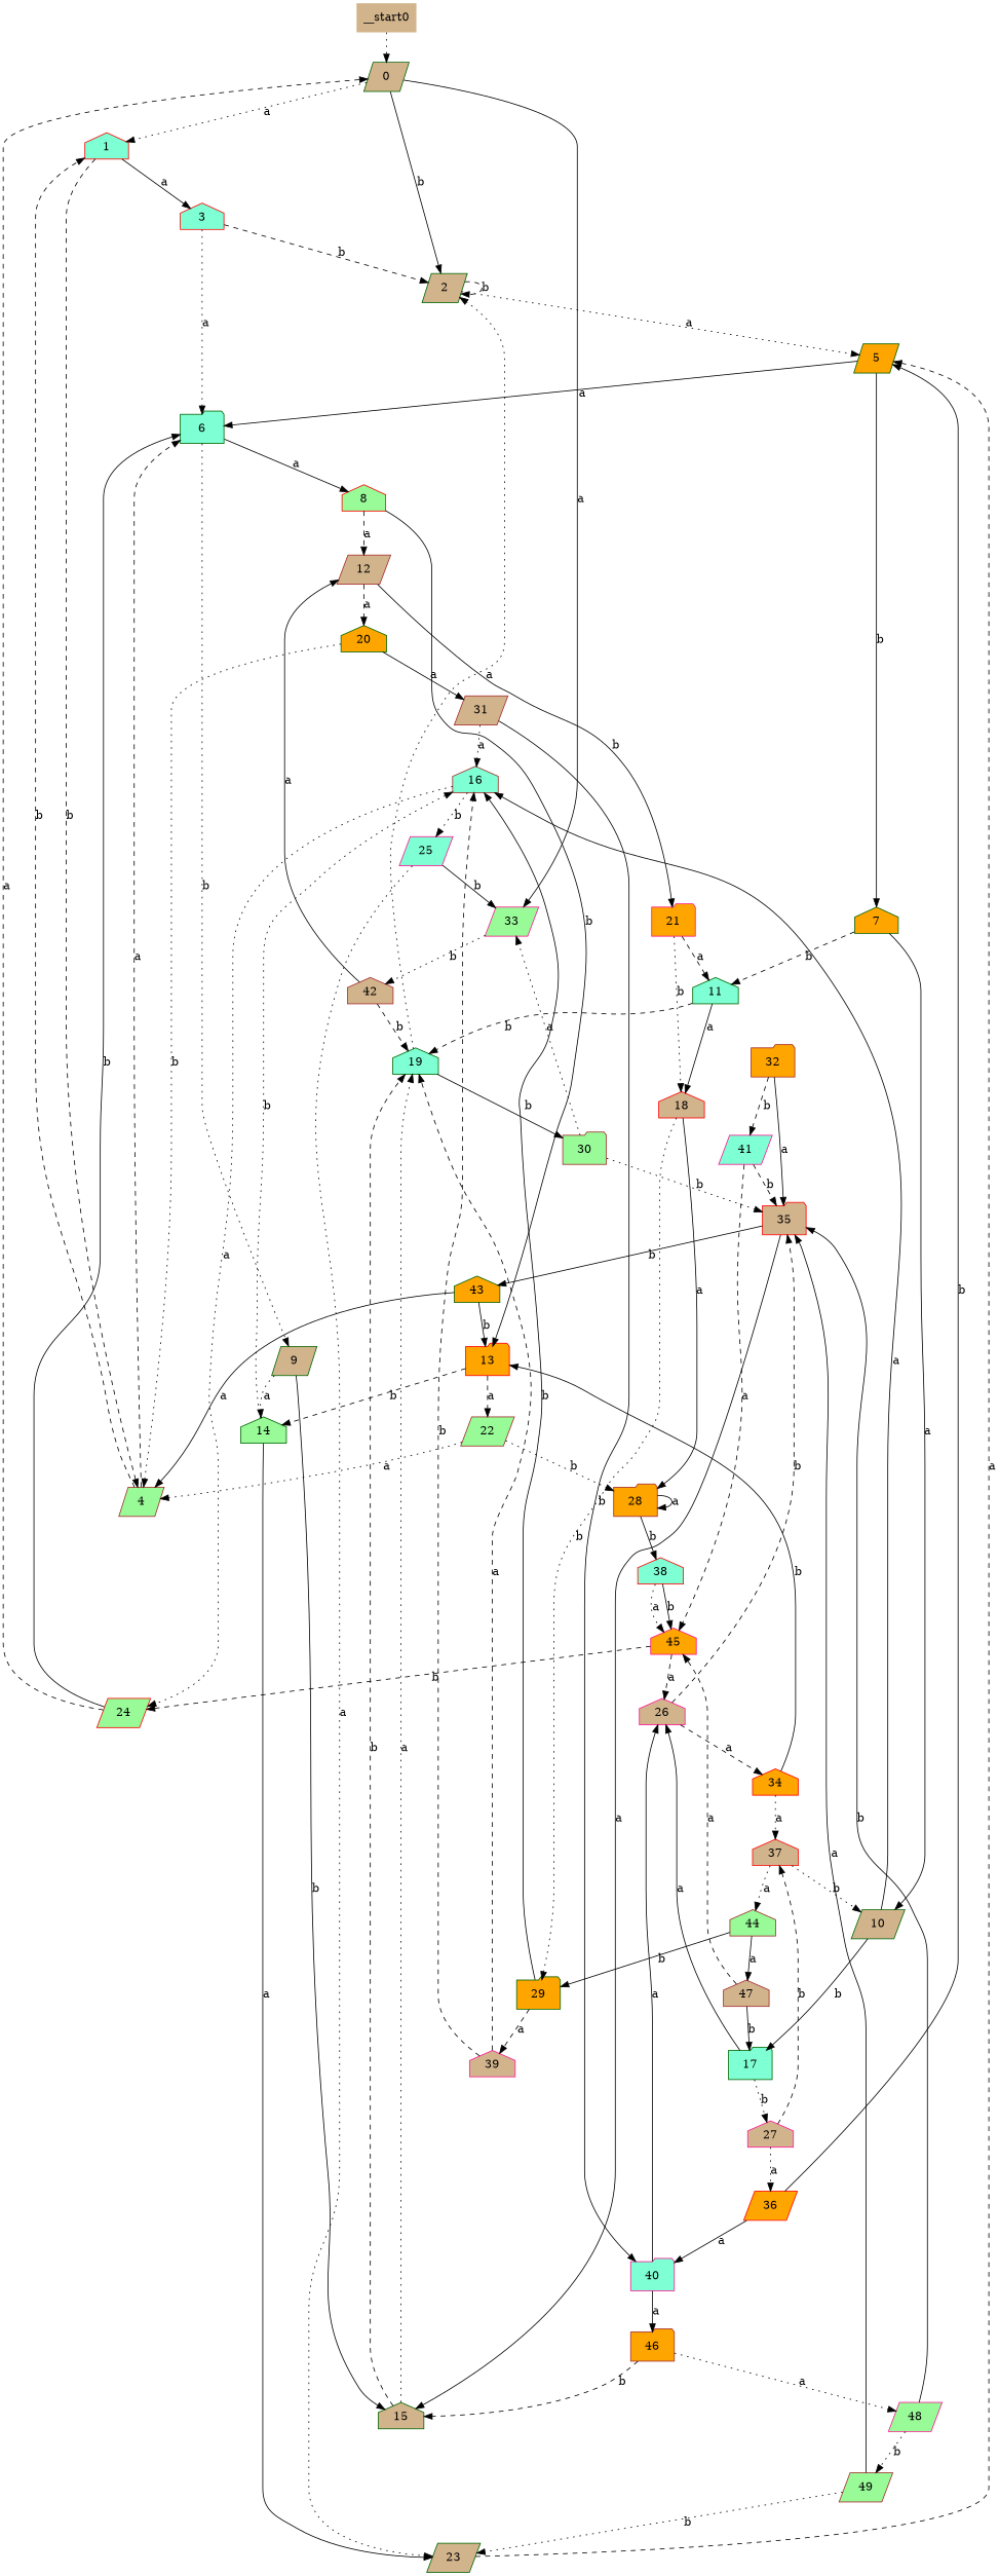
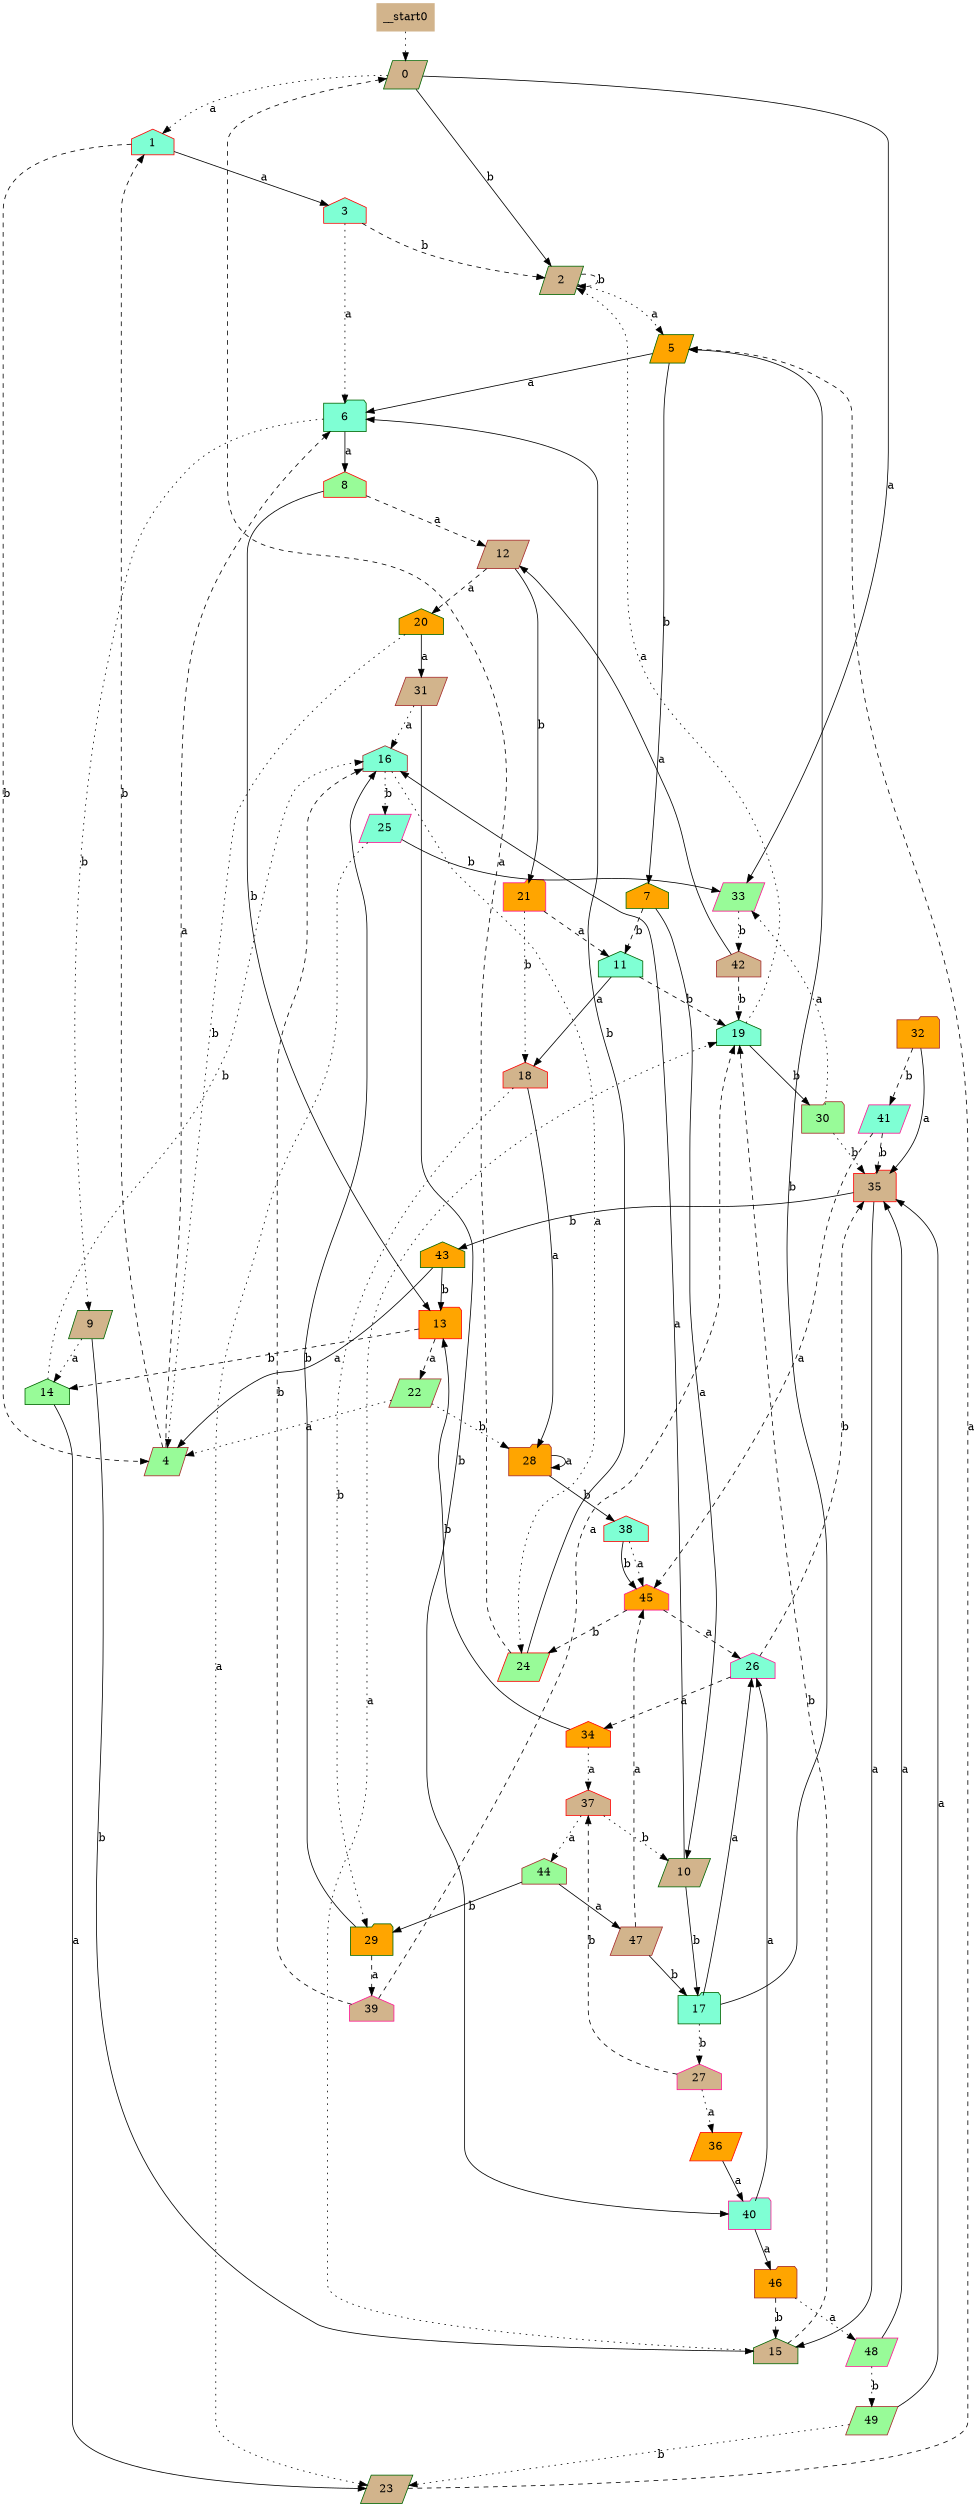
  digraph {
    node [color=darkgreen fillcolor=tan shape=house style=filled]
    edge [style=solid]
    __start0 [color=brown shape=none]
    0 [shape=parallelogram]
    1 [color=red fillcolor=aquamarine]
    2 [shape=parallelogram]
    33 [color=deeppink fillcolor=palegreen shape=parallelogram]
    3 [color=red fillcolor=aquamarine]
    4 [color=brown fillcolor=palegreen shape=parallelogram]
    5 [fillcolor=orange shape=parallelogram]
    6 [fillcolor=aquamarine shape=folder]
    7 [fillcolor=orange]
    8 [color=red fillcolor=palegreen]
    9 [shape=parallelogram]
    10 [shape=parallelogram]
    11 [fillcolor=aquamarine]
    12 [color=brown shape=parallelogram]
    13 [color=red fillcolor=orange shape=folder]
    14 [fillcolor=palegreen]
    15
    16 [color=brown fillcolor=aquamarine]
    17 [fillcolor=aquamarine shape=folder]
    18 [color=red]
    19 [fillcolor=aquamarine]
    20 [fillcolor=orange]
    21 [color=deeppink fillcolor=orange shape=folder]
    22 [color=brown fillcolor=palegreen shape=parallelogram]
    23 [shape=parallelogram]
    24 [color=red fillcolor=palegreen shape=parallelogram]
    25 [color=deeppink fillcolor=aquamarine shape=parallelogram]
-   26 [color=deeppink]
+   26 [color=deeppink fillcolor=aquamarine]
    27 [color=deeppink]
    28 [color=brown fillcolor=orange shape=folder]
    29 [fillcolor=orange shape=folder]
    30 [color=brown fillcolor=palegreen shape=folder]
    31 [color=brown shape=parallelogram]
    34 [color=red fillcolor=orange]
    35 [color=red shape=folder]
    36 [color=red fillcolor=orange shape=parallelogram]
    37 [color=red]
    38 [color=red fillcolor=aquamarine]
    39 [color=deeppink]
    40 [color=deeppink fillcolor=aquamarine shape=folder]
    32 [color=brown fillcolor=orange shape=folder]
    41 [color=deeppink fillcolor=aquamarine shape=parallelogram]
    42 [color=brown]
    43 [fillcolor=orange]
    44 [color=brown fillcolor=palegreen]
    45 [color=deeppink fillcolor=orange]
    46 [color=brown fillcolor=orange shape=folder]
-   47 [color=brown]
+   47 [color=brown shape=parallelogram]
    48 [color=deeppink fillcolor=palegreen shape=parallelogram]
    49 [color=brown fillcolor=palegreen shape=parallelogram]
    __start0 -> 0 [style=dotted]
    0 -> 1 [label=a style=dotted]
    0 -> 2 [label=b]
    0 -> 33 [label=a]
    1 -> 3 [label=a]
    1 -> 4 [label=b style=dashed]
    2 -> 2 [label=b style=dashed]
    2 -> 5 [label=a style=dotted]
    33 -> 42 [label=b style=dotted]
    3 -> 2 [label=b style=dashed]
    3 -> 6 [label=a style=dotted]
    4 -> 1 [label=b style=dashed]
    4 -> 6 [label=a style=dashed]
    5 -> 6 [label=a]
    5 -> 7 [label=b]
    6 -> 8 [label=a]
    6 -> 9 [label=b style=dotted]
    7 -> 10 [label=a]
    7 -> 11 [label=b style=dashed]
    8 -> 12 [label=a style=dashed]
    8 -> 13 [label=b]
    9 -> 14 [label=a style=dotted]
    9 -> 15 [label=b]
    10 -> 16 [label=a]
    10 -> 17 [label=b]
    11 -> 18 [label=a]
    11 -> 19 [label=b style=dashed]
    12 -> 20 [label=a style=dashed]
    12 -> 21 [label=b]
    13 -> 14 [label=b style=dashed]
    13 -> 22 [label=a style=dashed]
    14 -> 16 [label=b style=dotted]
    14 -> 23 [label=a]
    15 -> 19 [label=a style=dotted]
    15 -> 19 [label=b style=dashed]
    16 -> 24 [label=a style=dotted]
    16 -> 25 [label=b style=dotted]
    17 -> 26 [label=a]
    17 -> 27 [label=b style=dotted]
    18 -> 28 [label=a]
    18 -> 29 [label=b style=dotted]
    19 -> 2 [label=a style=dotted]
    19 -> 30 [label=b]
    20 -> 4 [label=b style=dotted]
    20 -> 31 [label=a]
    21 -> 11 [label=a style=dashed]
    21 -> 18 [label=b style=dotted]
    22 -> 4 [label=a style=dotted]
    22 -> 28 [label=b style=dotted]
    23 -> 5 [label=a style=dashed]
    24 -> 0 [label=a style=dashed]
    24 -> 6 [label=b]
    25 -> 33 [label=b]
    25 -> 23 [label=a style=dotted]
    26 -> 34 [label=a style=dashed]
    26 -> 35 [label=b style=dashed]
    27 -> 36 [label=a style=dotted]
    27 -> 37 [label=b style=dashed]
    28 -> 28 [label=a]
    28 -> 38 [label=b]
    29 -> 16 [label=b]
    29 -> 39 [label=a style=dashed]
    30 -> 33 [label=a style=dotted]
    30 -> 35 [label=b style=dotted]
    31 -> 16 [label=a style=dotted]
    31 -> 40 [label=b]
    34 -> 13 [label=b]
    34 -> 37 [label=a style=dotted]
    35 -> 15 [label=a]
    35 -> 43 [label=b]
-   36 -> 5 [label=b]
+   17 -> 5 [label=b]
    36 -> 40 [label=a]
    37 -> 10 [label=b style=dotted]
    37 -> 44 [label=a style=dotted]
    38 -> 45 [label=a style=dotted]
    38 -> 45 [label=b]
    39 -> 16 [label=b style=dashed]
    39 -> 19 [label=a style=dashed]
    40 -> 26 [label=a]
    40 -> 46 [label=a]
    32 -> 35 [label=a]
    32 -> 41 [label=b style=dashed]
    41 -> 35 [label=b style=dashed]
    41 -> 45 [label=a style=dashed]
    42 -> 12 [label=a]
    42 -> 19 [label=b style=dashed]
    43 -> 4 [label=a]
    43 -> 13 [label=b]
    44 -> 29 [label=b]
    44 -> 47 [label=a]
    45 -> 24 [label=b style=dashed]
    45 -> 26 [label=a style=dashed]
    46 -> 15 [label=b style=dashed]
    46 -> 48 [label=a style=dotted]
    47 -> 17 [label=b]
    47 -> 45 [label=a style=dashed]
-   48 -> 35 [label=b]
+   48 -> 35 [label=a]
    48 -> 49 [label=b style=dotted]
    49 -> 23 [label=b style=dotted]
    49 -> 35 [label=a]
  }
